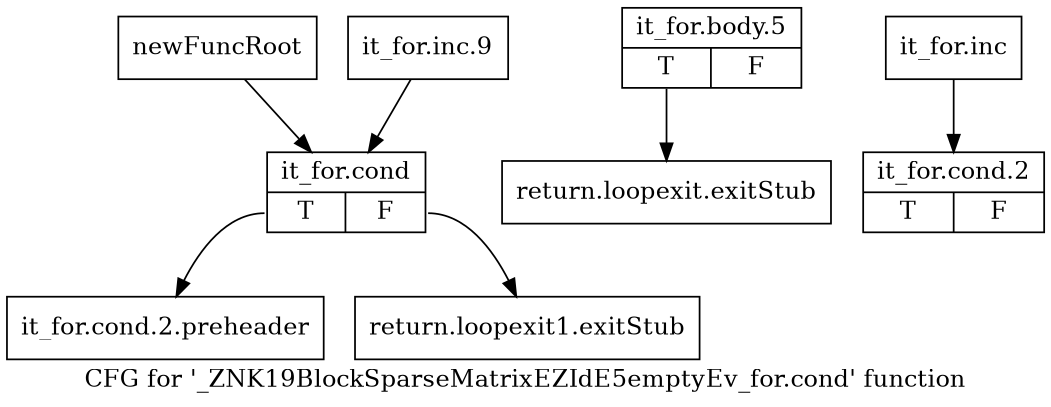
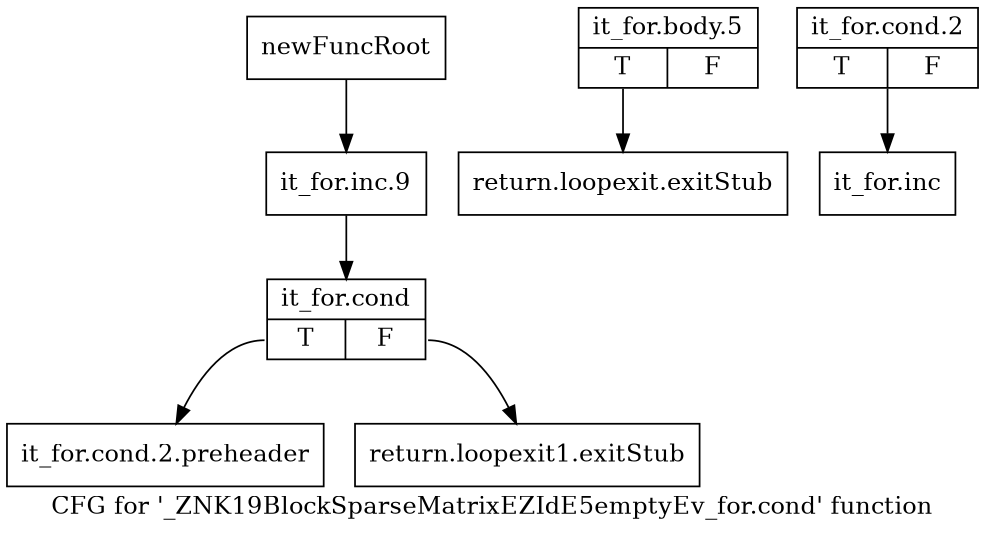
  digraph {
    label="CFG for '_ZNK19BlockSparseMatrixEZIdE5emptyEv_for.cond' function"
    node [shape=record]
    n1 [label="{newFuncRoot}"]
    n2 [label="{it_for.cond|{<s0>T|<s1>F}}"]
    n3 [label="{return.loopexit1.exitStub}"]
    n4 [label="{it_for.cond.2.preheader}"]
    n5 [label="{return.loopexit.exitStub}"]
    n6 [label="{it_for.cond.2|{<s0>T|<s1>F}}"]
    n7 [label="{it_for.body.5|{<s0>T|<s1>F}}"]
    n8 [label="{it_for.inc.9}"]
    n9 [label="{it_for.inc}"]
-   n1 -> n2
+   n1 -> n8
    n2 -> n3 [tailport=s1]
    n2 -> n4 [tailport=s0]
    n7 -> n5 [tailport=s0]
    n8 -> n2
-   n9 -> n6
+   n6 -> n9
  }
